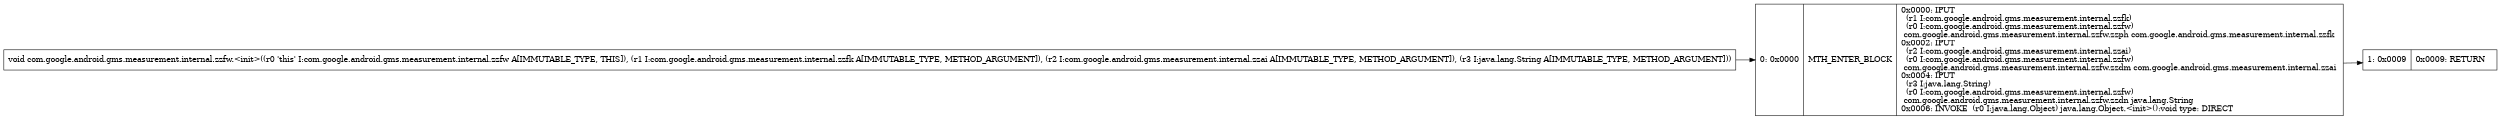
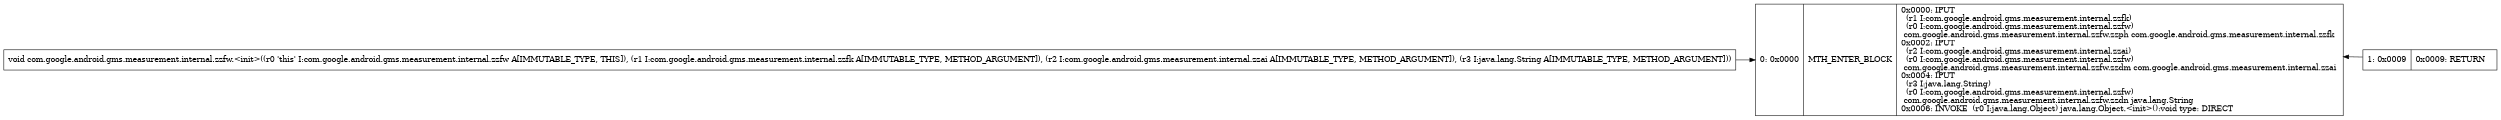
  digraph {
    rankdir=LR
    node [shape=record]
    n1 [label="{0\:\ 0x0000|MTH_ENTER_BLOCK\l|0x0000: IPUT  \l  (r1 I:com.google.android.gms.measurement.internal.zzfk)\l  (r0 I:com.google.android.gms.measurement.internal.zzfw)\l com.google.android.gms.measurement.internal.zzfw.zzph com.google.android.gms.measurement.internal.zzfk \l0x0002: IPUT  \l  (r2 I:com.google.android.gms.measurement.internal.zzai)\l  (r0 I:com.google.android.gms.measurement.internal.zzfw)\l com.google.android.gms.measurement.internal.zzfw.zzdm com.google.android.gms.measurement.internal.zzai \l0x0004: IPUT  \l  (r3 I:java.lang.String)\l  (r0 I:com.google.android.gms.measurement.internal.zzfw)\l com.google.android.gms.measurement.internal.zzfw.zzdn java.lang.String \l0x0006: INVOKE  (r0 I:java.lang.Object) java.lang.Object.\<init\>():void type: DIRECT \l}"]
    n2 [label="{1\:\ 0x0009|0x0009: RETURN   \l}"]
    n3 [label="{void com.google.android.gms.measurement.internal.zzfw.\<init\>((r0 'this' I:com.google.android.gms.measurement.internal.zzfw A[IMMUTABLE_TYPE, THIS]), (r1 I:com.google.android.gms.measurement.internal.zzfk A[IMMUTABLE_TYPE, METHOD_ARGUMENT]), (r2 I:com.google.android.gms.measurement.internal.zzai A[IMMUTABLE_TYPE, METHOD_ARGUMENT]), (r3 I:java.lang.String A[IMMUTABLE_TYPE, METHOD_ARGUMENT])) }"]
-   n1 -> n2
+   n2 -> n1
    n3 -> n1
  }
